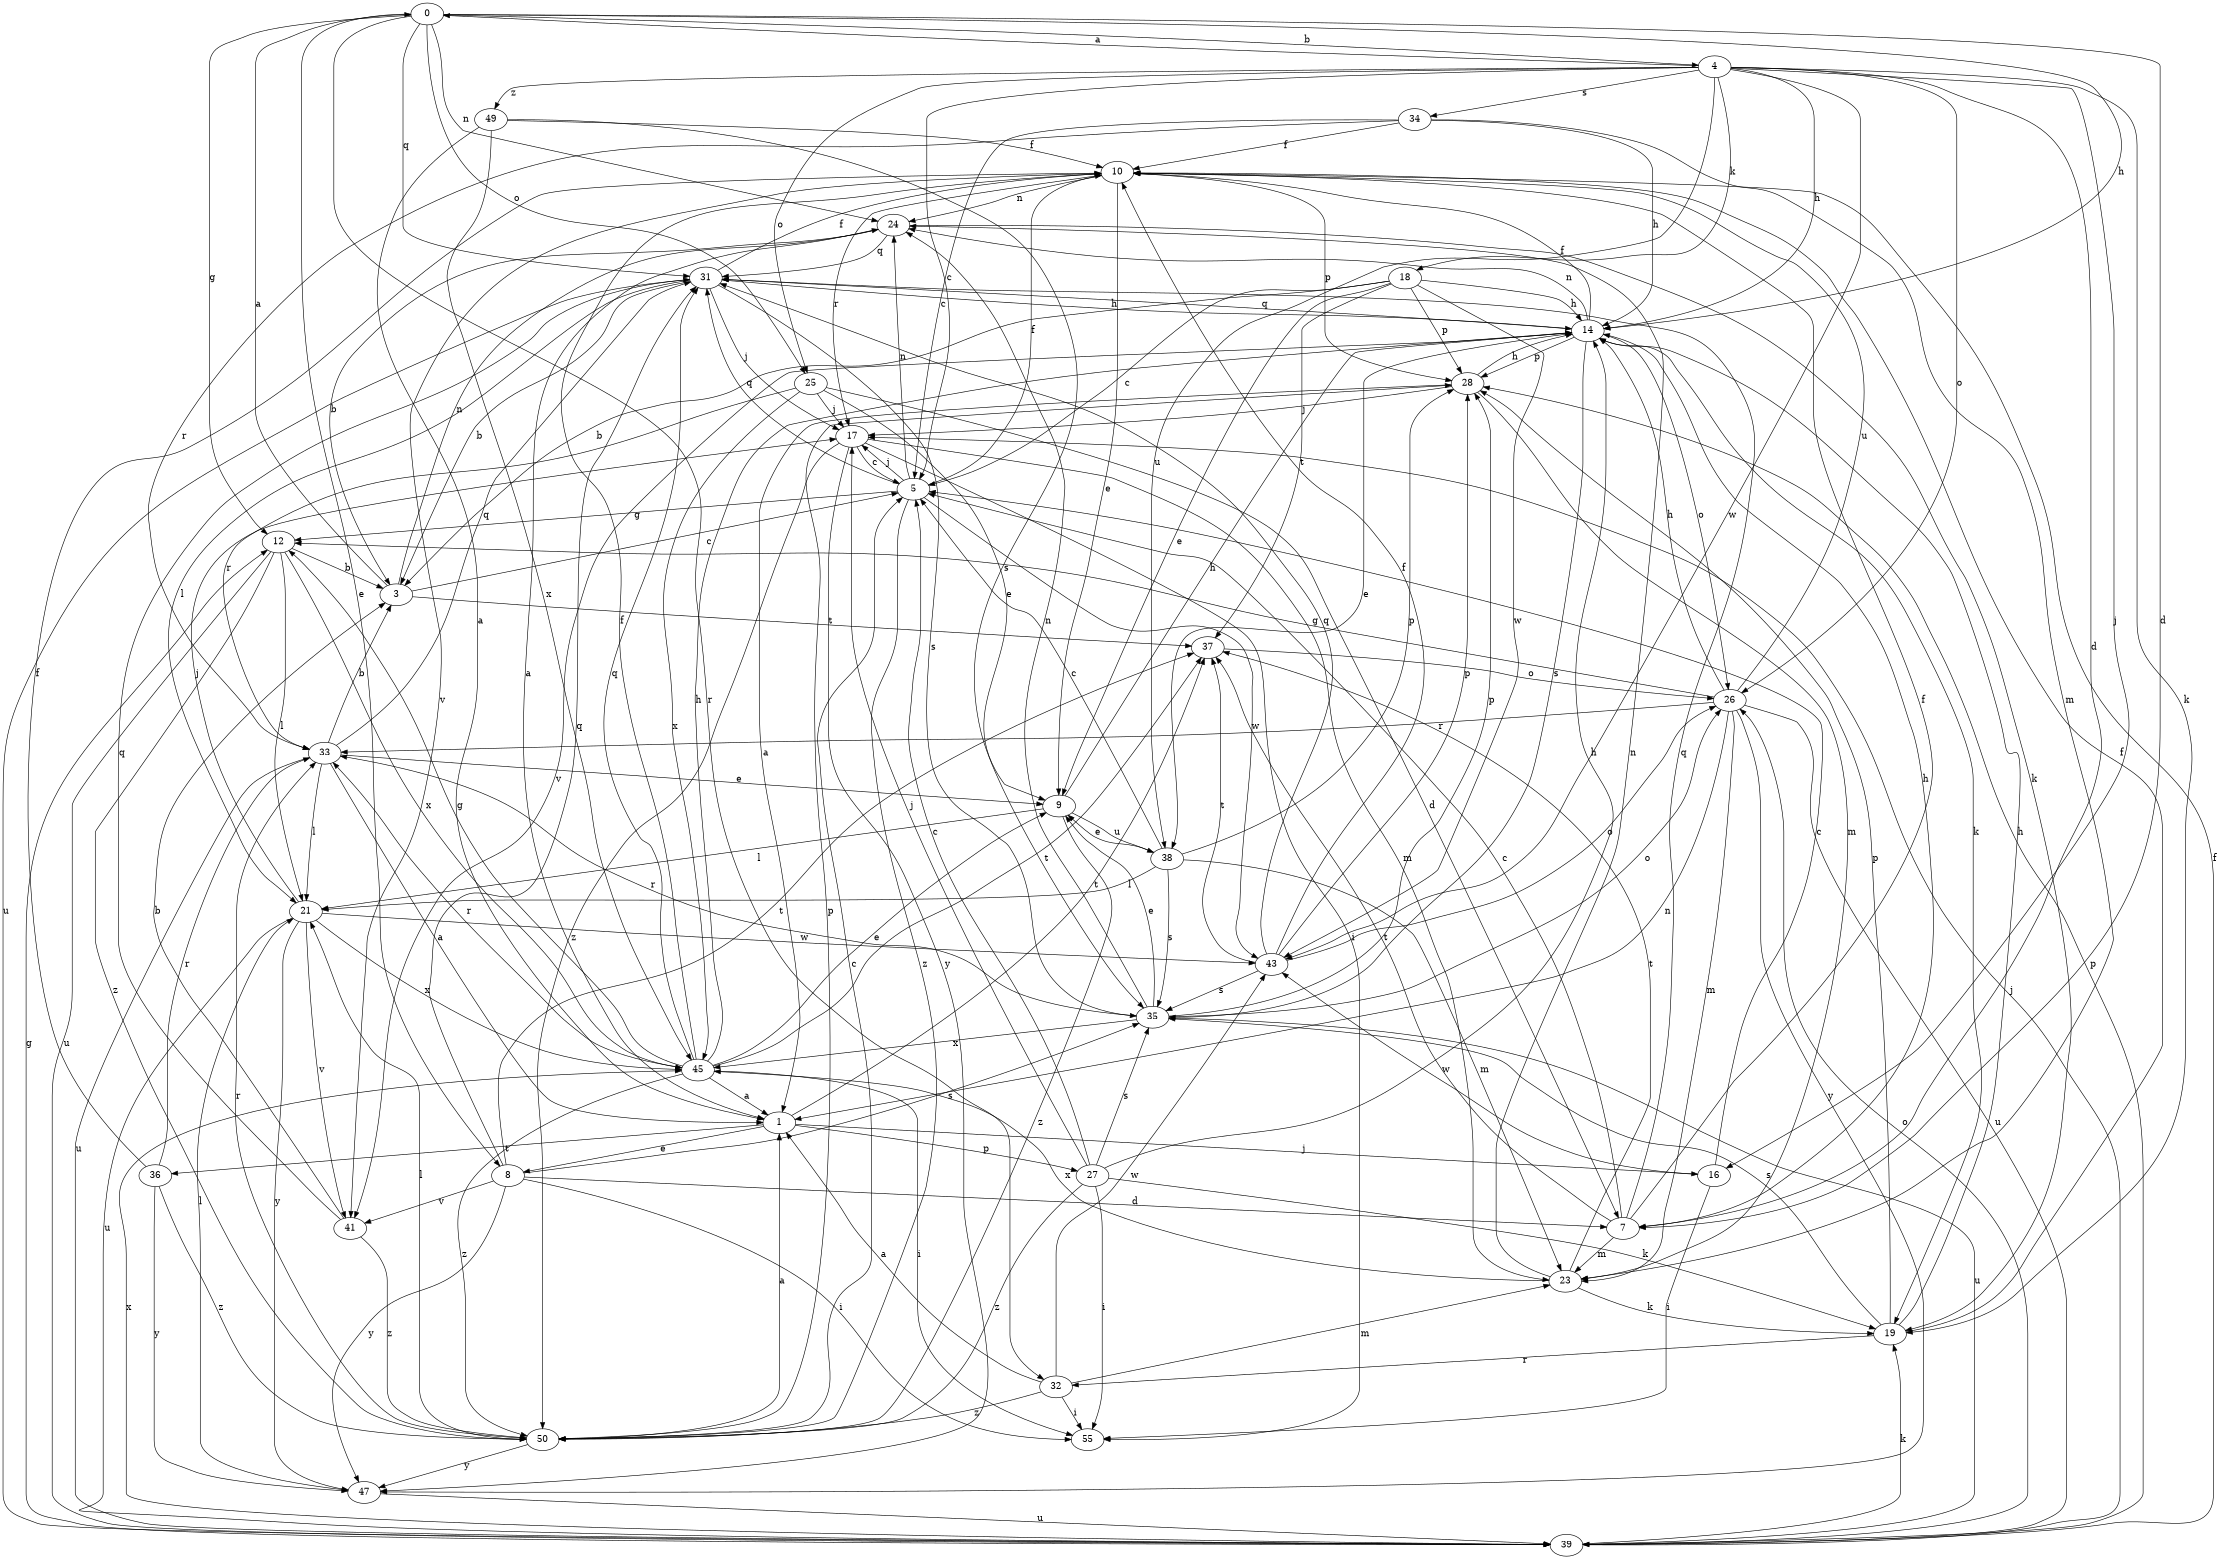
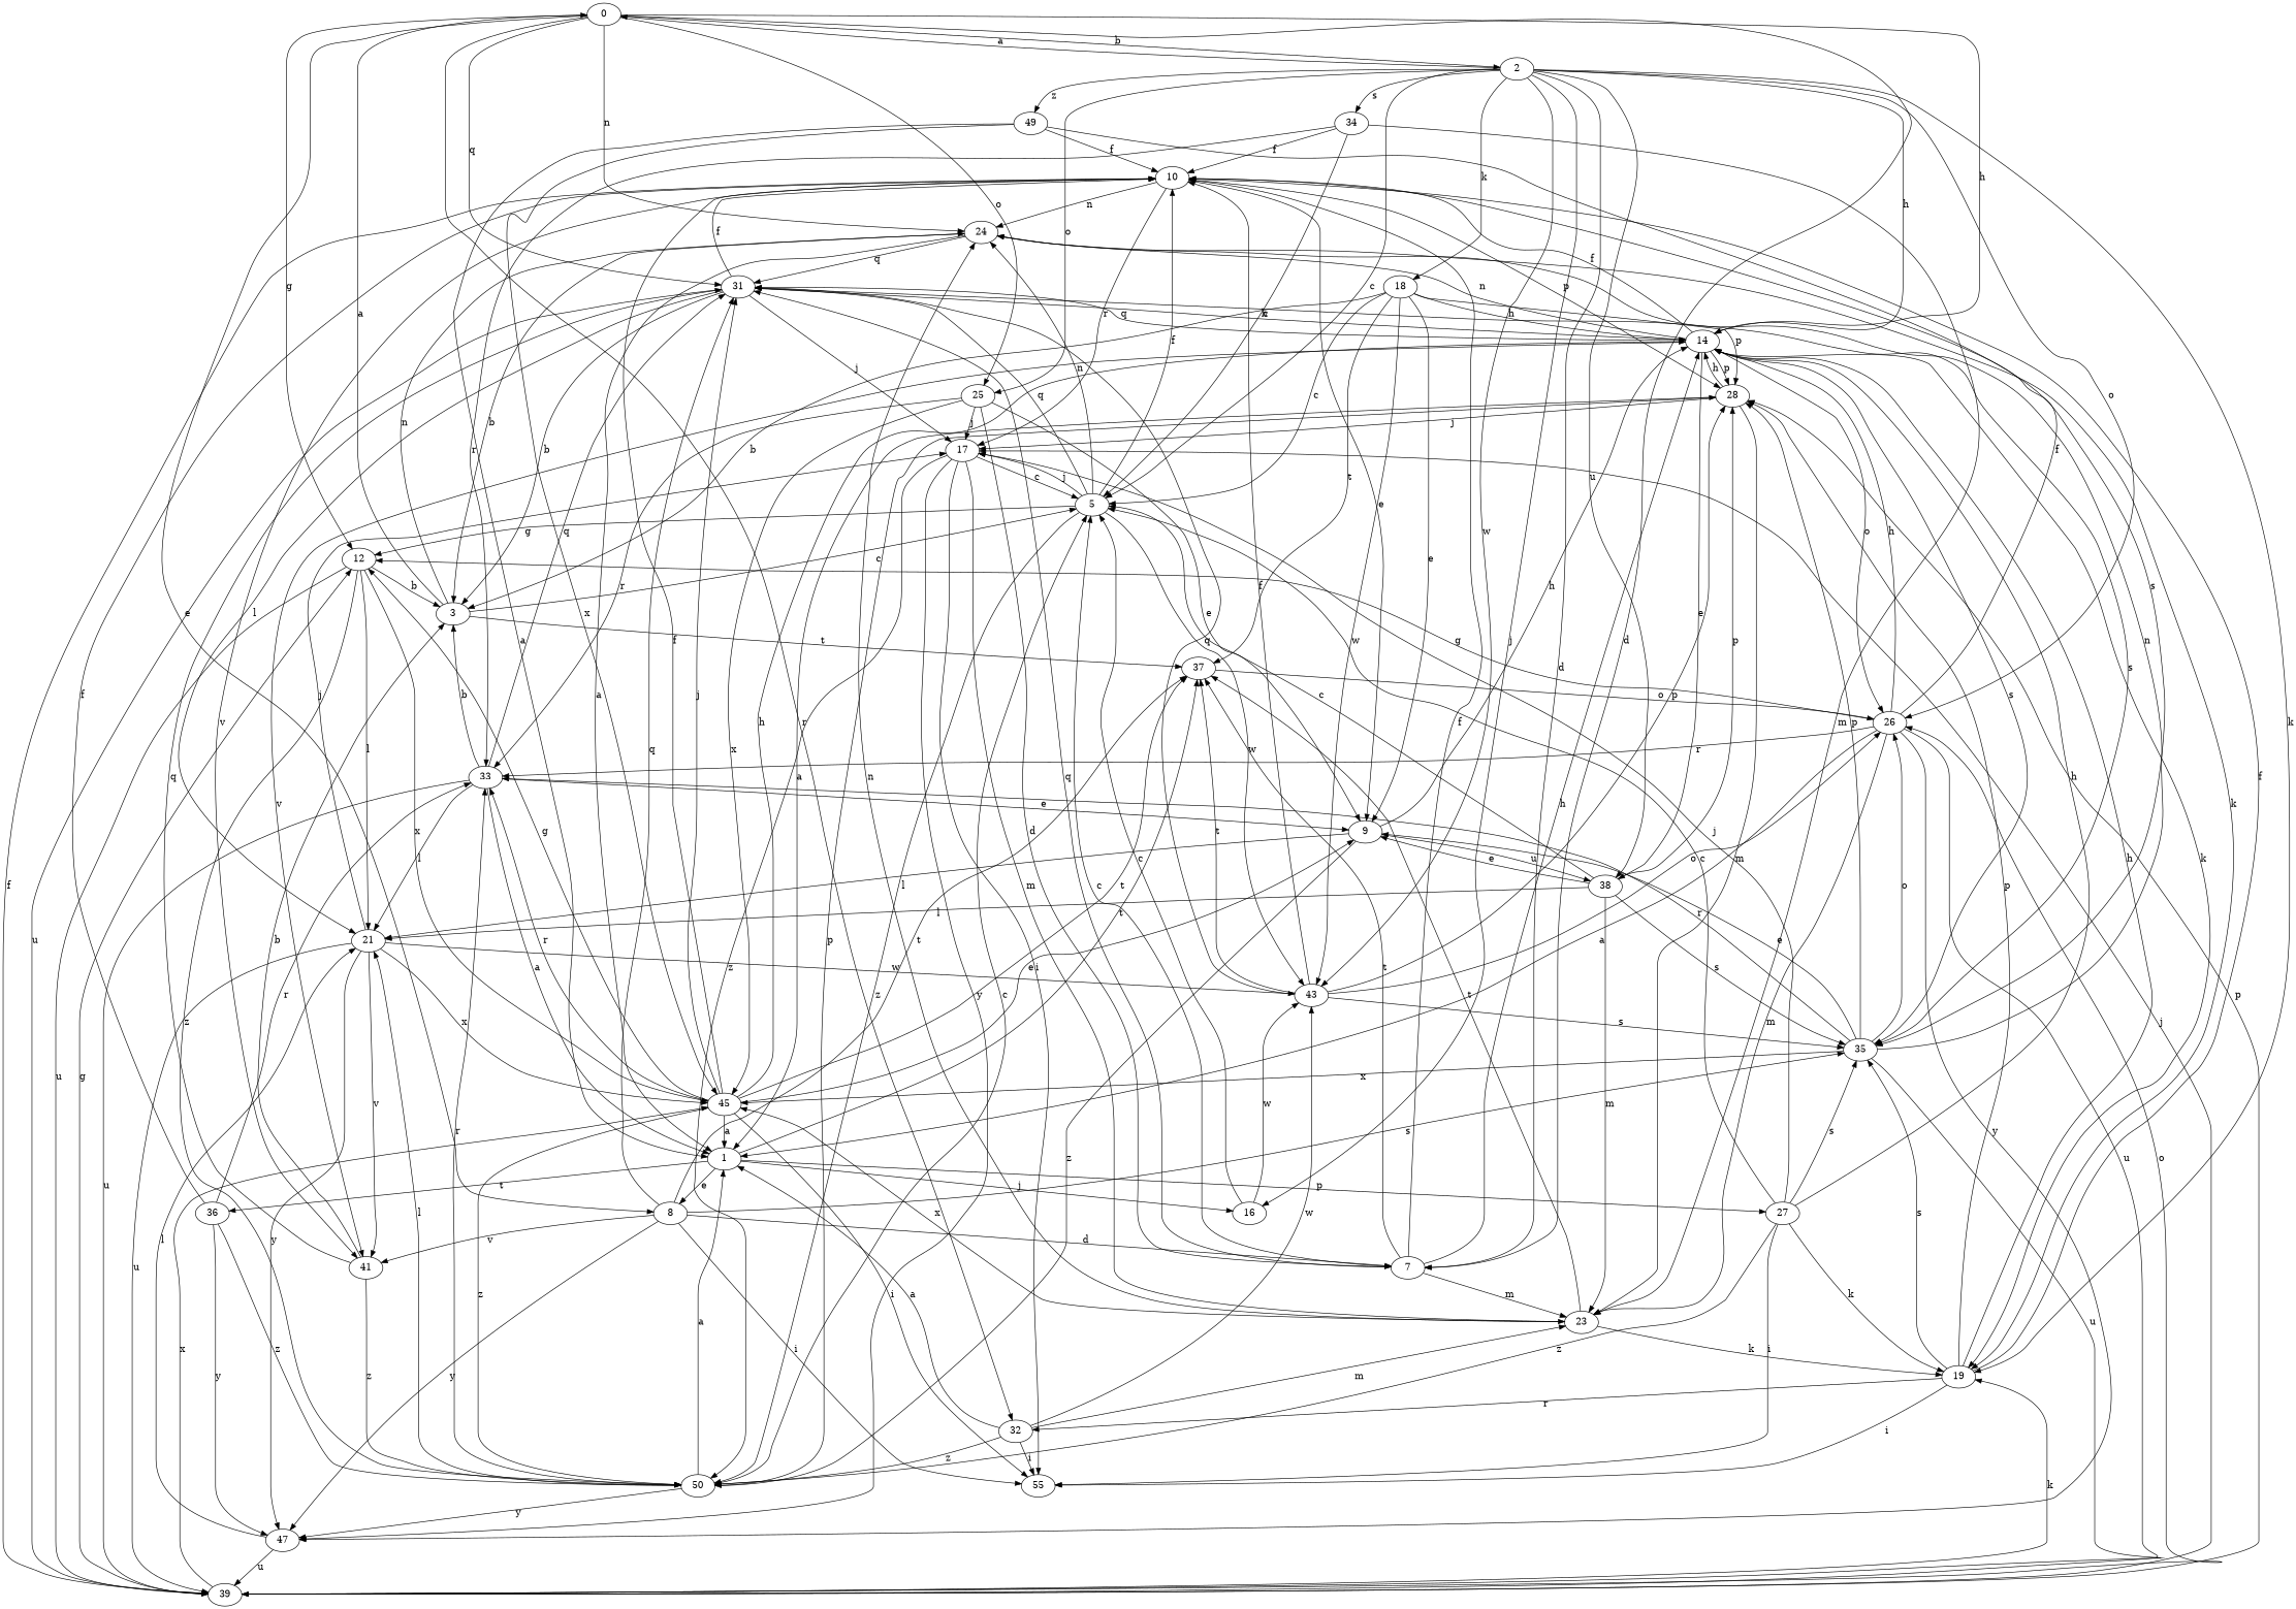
  strict digraph {
    0
-   2 [label=4]
+   2
    7
    8
    12
    14
    24
    25
    31
    32
    16
    5
    18
    19
    26
    34
    38
    43
    49
    37
    10
    23
    n23 [label=55]
    35
    41
    47
    3
    50
    21
    39
    45
    28
    1
    17
    9
    33
    27
    36
    0 -> 2 [label=b]
    0 -> 7 [label=d]
    0 -> 8 [label=e]
    0 -> 12 [label=g]
    0 -> 14 [label=h]
    0 -> 24 [label=n]
    0 -> 25 [label=o]
    0 -> 31 [label=q]
    0 -> 32 [label=r]
    2 -> 0 [label=a]
    2 -> 7 [label=d]
    2 -> 14 [label=h]
    2 -> 25 [label=o]
    2 -> 16 [label=j]
    2 -> 5 [label=c]
    2 -> 18 [label=k]
    2 -> 19 [label=k]
    2 -> 26 [label=o]
    2 -> 34 [label=s]
    2 -> 38 [label=u]
    2 -> 43 [label=w]
    2 -> 49 [label=z]
    7 -> 14 [label=h]
    7 -> 31 [label=q]
    7 -> 5 [label=c]
    7 -> 37 [label=t]
    7 -> 10 [label=f]
    7 -> 23 [label=m]
    8 -> 7 [label=d]
    8 -> 31 [label=q]
    8 -> 37 [label=t]
    8 -> n23 [label=i]
    8 -> 35 [label=s]
    8 -> 41 [label=v]
    8 -> 47 [label=y]
    12 -> 3 [label=b]
    12 -> 50 [label=z]
    12 -> 21 [label=l]
    12 -> 39 [label=u]
    12 -> 45 [label=x]
    14 -> 24 [label=n]
    14 -> 31 [label=q]
    14 -> 19 [label=k]
    14 -> 26 [label=o]
    14 -> 38 [label=e]
    14 -> 10 [label=f]
    14 -> 35 [label=s]
    14 -> 41 [label=v]
    14 -> 28 [label=p]
    24 -> 31 [label=q]
    24 -> 19 [label=k]
    24 -> 3 [label=b]
    24 -> 1 [label=a]
    25 -> 7 [label=d]
    25 -> 45 [label=x]
    25 -> 17 [label=j]
    25 -> 9 [label=e]
    25 -> 33 [label=r]
    31 -> 14 [label=h]
    31 -> 10 [label=f]
    31 -> 35 [label=s]
    31 -> 3 [label=b]
    31 -> 21 [label=l]
    31 -> 39 [label=u]
    31 -> 17 [label=j]
    32 -> 43 [label=w]
    32 -> 23 [label=m]
    32 -> n23 [label=i]
    32 -> 50 [label=z]
    32 -> 1 [label=a]
    16 -> 5 [label=c]
    16 -> 43 [label=w]
-   16 -> n23 [label=i]
+   19 -> n23 [label=i]
    5 -> 12 [label=g]
    5 -> 24 [label=n]
    5 -> 31 [label=q]
    5 -> 43 [label=w]
    5 -> 10 [label=f]
    5 -> 50 [label=z]
    5 -> 17 [label=j]
    18 -> 14 [label=h]
    18 -> 5 [label=c]
    18 -> 43 [label=w]
    18 -> 37 [label=t]
    18 -> 3 [label=b]
    18 -> 28 [label=p]
    18 -> 9 [label=e]
    19 -> 14 [label=h]
    19 -> 32 [label=r]
    19 -> 10 [label=f]
    19 -> 35 [label=s]
    19 -> 28 [label=p]
    26 -> 12 [label=g]
    26 -> 14 [label=h]
-   26 -> 10 [label=u]
+   26 -> 10 [label=f]
    26 -> 23 [label=m]
    26 -> 47 [label=y]
    26 -> 39 [label=u]
-   26 -> 1 [label=n]
+   26 -> 1 [label=a]
    26 -> 33 [label=r]
-   34 -> 14 [label=h]
    34 -> 5 [label=c]
    34 -> 10 [label=f]
    34 -> 23 [label=m]
    34 -> 33 [label=r]
    38 -> 5 [label=c]
    38 -> 23 [label=m]
    38 -> 35 [label=s]
    38 -> 21 [label=l]
    38 -> 28 [label=p]
    38 -> 9 [label=e]
    43 -> 31 [label=q]
    43 -> 26 [label=o]
    43 -> 37 [label=t]
    43 -> 10 [label=f]
    43 -> 35 [label=s]
    43 -> 28 [label=p]
    49 -> 10 [label=f]
    49 -> 35 [label=s]
    49 -> 45 [label=x]
    49 -> 1 [label=a]
    37 -> 26 [label=o]
    10 -> 24 [label=n]
    10 -> 41 [label=v]
    10 -> 28 [label=p]
    10 -> 17 [label=r]
    10 -> 9 [label=e]
    23 -> 24 [label=n]
    23 -> 19 [label=k]
    23 -> 37 [label=t]
    23 -> 45 [label=x]
    35 -> 24 [label=n]
    35 -> 26 [label=o]
    35 -> 39 [label=u]
    35 -> 45 [label=x]
    35 -> 28 [label=p]
    35 -> 9 [label=e]
    35 -> 33 [label=r]
    41 -> 31 [label=q]
    41 -> 3 [label=b]
    41 -> 50 [label=z]
    47 -> 21 [label=l]
    47 -> 39 [label=u]
    3 -> 0 [label=a]
    3 -> 24 [label=n]
    3 -> 5 [label=c]
    3 -> 37 [label=t]
    50 -> 5 [label=c]
    50 -> 47 [label=y]
    50 -> 21 [label=l]
    50 -> 28 [label=p]
    50 -> 1 [label=a]
    50 -> 33 [label=r]
    21 -> 43 [label=w]
    21 -> 41 [label=v]
    21 -> 47 [label=y]
    21 -> 39 [label=u]
    21 -> 45 [label=x]
    21 -> 17 [label=j]
    39 -> 12 [label=g]
    39 -> 19 [label=k]
    39 -> 26 [label=o]
    39 -> 10 [label=f]
    39 -> 45 [label=x]
    39 -> 28 [label=p]
    39 -> 17 [label=j]
    45 -> 12 [label=g]
    45 -> 14 [label=h]
-   45 -> 31 [label=q]
+   45 -> 31 [label=j]
    45 -> 37 [label=t]
    45 -> 10 [label=f]
    45 -> n23 [label=i]
    45 -> 50 [label=z]
    45 -> 1 [label=a]
    45 -> 9 [label=e]
    45 -> 33 [label=r]
    28 -> 14 [label=h]
    28 -> 23 [label=m]
    28 -> 1 [label=a]
    28 -> 17 [label=j]
    1 -> 8 [label=e]
    1 -> 16 [label=j]
    1 -> 37 [label=t]
    1 -> 27 [label=p]
    1 -> 36 [label=t]
    17 -> 5 [label=c]
    17 -> 23 [label=m]
    17 -> n23 [label=i]
    17 -> 47 [label=y]
    17 -> 50 [label=z]
    9 -> 14 [label=h]
    9 -> 38 [label=u]
    9 -> 50 [label=z]
    9 -> 21 [label=l]
    33 -> 31 [label=q]
    33 -> 3 [label=b]
    33 -> 21 [label=l]
    33 -> 39 [label=u]
    33 -> 1 [label=a]
    33 -> 9 [label=e]
    27 -> 14 [label=h]
    27 -> 5 [label=c]
    27 -> 19 [label=k]
    27 -> n23 [label=i]
    27 -> 35 [label=s]
    27 -> 50 [label=z]
    27 -> 17 [label=j]
    36 -> 10 [label=f]
    36 -> 47 [label=y]
    36 -> 50 [label=z]
    36 -> 33 [label=r]
  }
